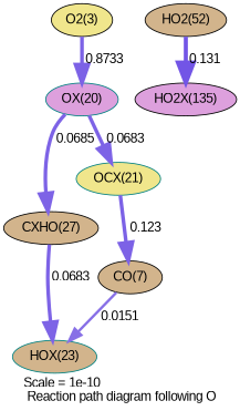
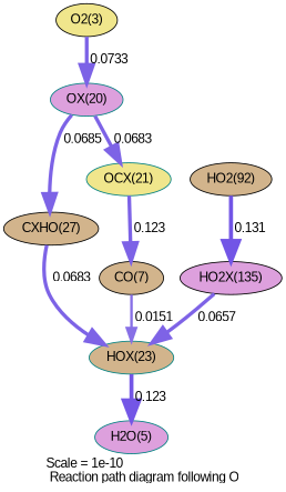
  digraph {
    fontname="Liberation Sans"
    label="Scale = 1e-10\l Reaction path diagram following O"
    node [color=black fillcolor=tan fontname="Liberation Sans" style=filled]
    edge [arrowsize=1.99 color="0.7, 0.568, 0.9" fontname="Liberation Sans" penwidth=3.97]
    n1 [fillcolor=khaki label="O2(3)"]
    n2 [color=teal fillcolor=plum label="OX(20)"]
    n3 [label="CXHO(27)"]
    n4 [color=teal fillcolor=khaki label="OCX(21)"]
    n5 [color=teal label="HOX(23)"]
+   n6 [color=teal fillcolor=plum label="H2O(5)"]
    n7 [label="CO(7)"]
    n8 [fillcolor=plum label="HO2X(135)"]
-   n9 [label="HO2(52)"]
-   n1 -> n2 [arrowsize=2.01 color="0.7, 0.573, 0.9" label=" 0.8733" penwidth=4.03]
+   n9 [label="HO2(92)"]
+   n1 -> n2 [arrowsize=2.01 color="0.7, 0.573, 0.9" label=" 0.0733" penwidth=4.03]
    n2 -> n3 [color="0.7, 0.569, 0.9" label=" 0.0685" penwidth=3.98]
    n2 -> n4 [label=" 0.0683"]
    n3 -> n5 [label=" 0.0683"]
    n4 -> n7 [arrowsize=2.01 color="0.7, 0.572, 0.9" label=" 0.123" penwidth=4.02]
+   n5 -> n6 [arrowsize=2.21 color="0.7, 0.623, 0.9" label=" 0.123" penwidth=4.42]
    n7 -> n5 [arrowsize=1.42 color="0.7, 0.515, 0.9" label=" 0.0151" penwidth=2.84]
+   n8 -> n5 [arrowsize=1.97 color="0.7, 0.566, 0.9" label=" 0.0657" penwidth=3.94]
    n9 -> n8 [arrowsize=2.23 color="0.7, 0.631, 0.9" label=" 0.131" penwidth=4.47]
  }
